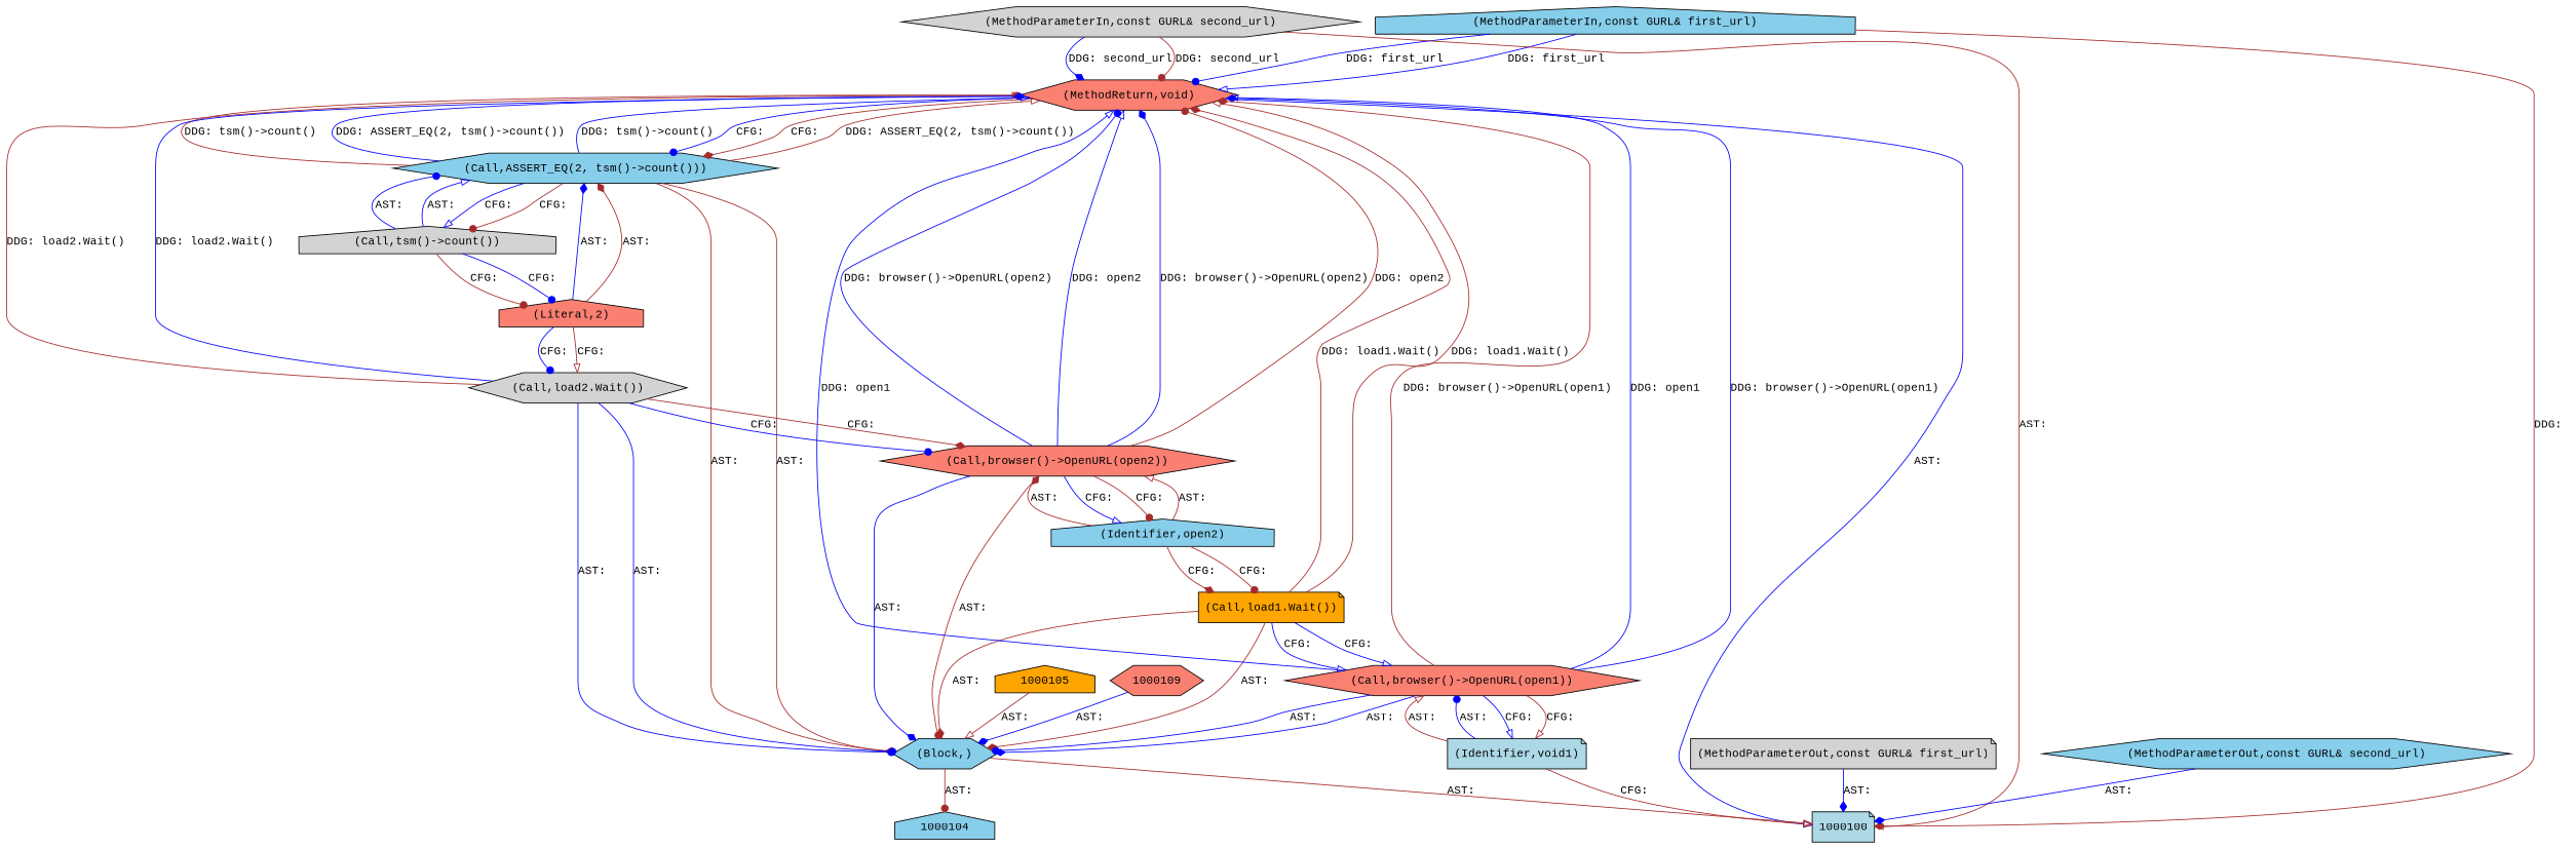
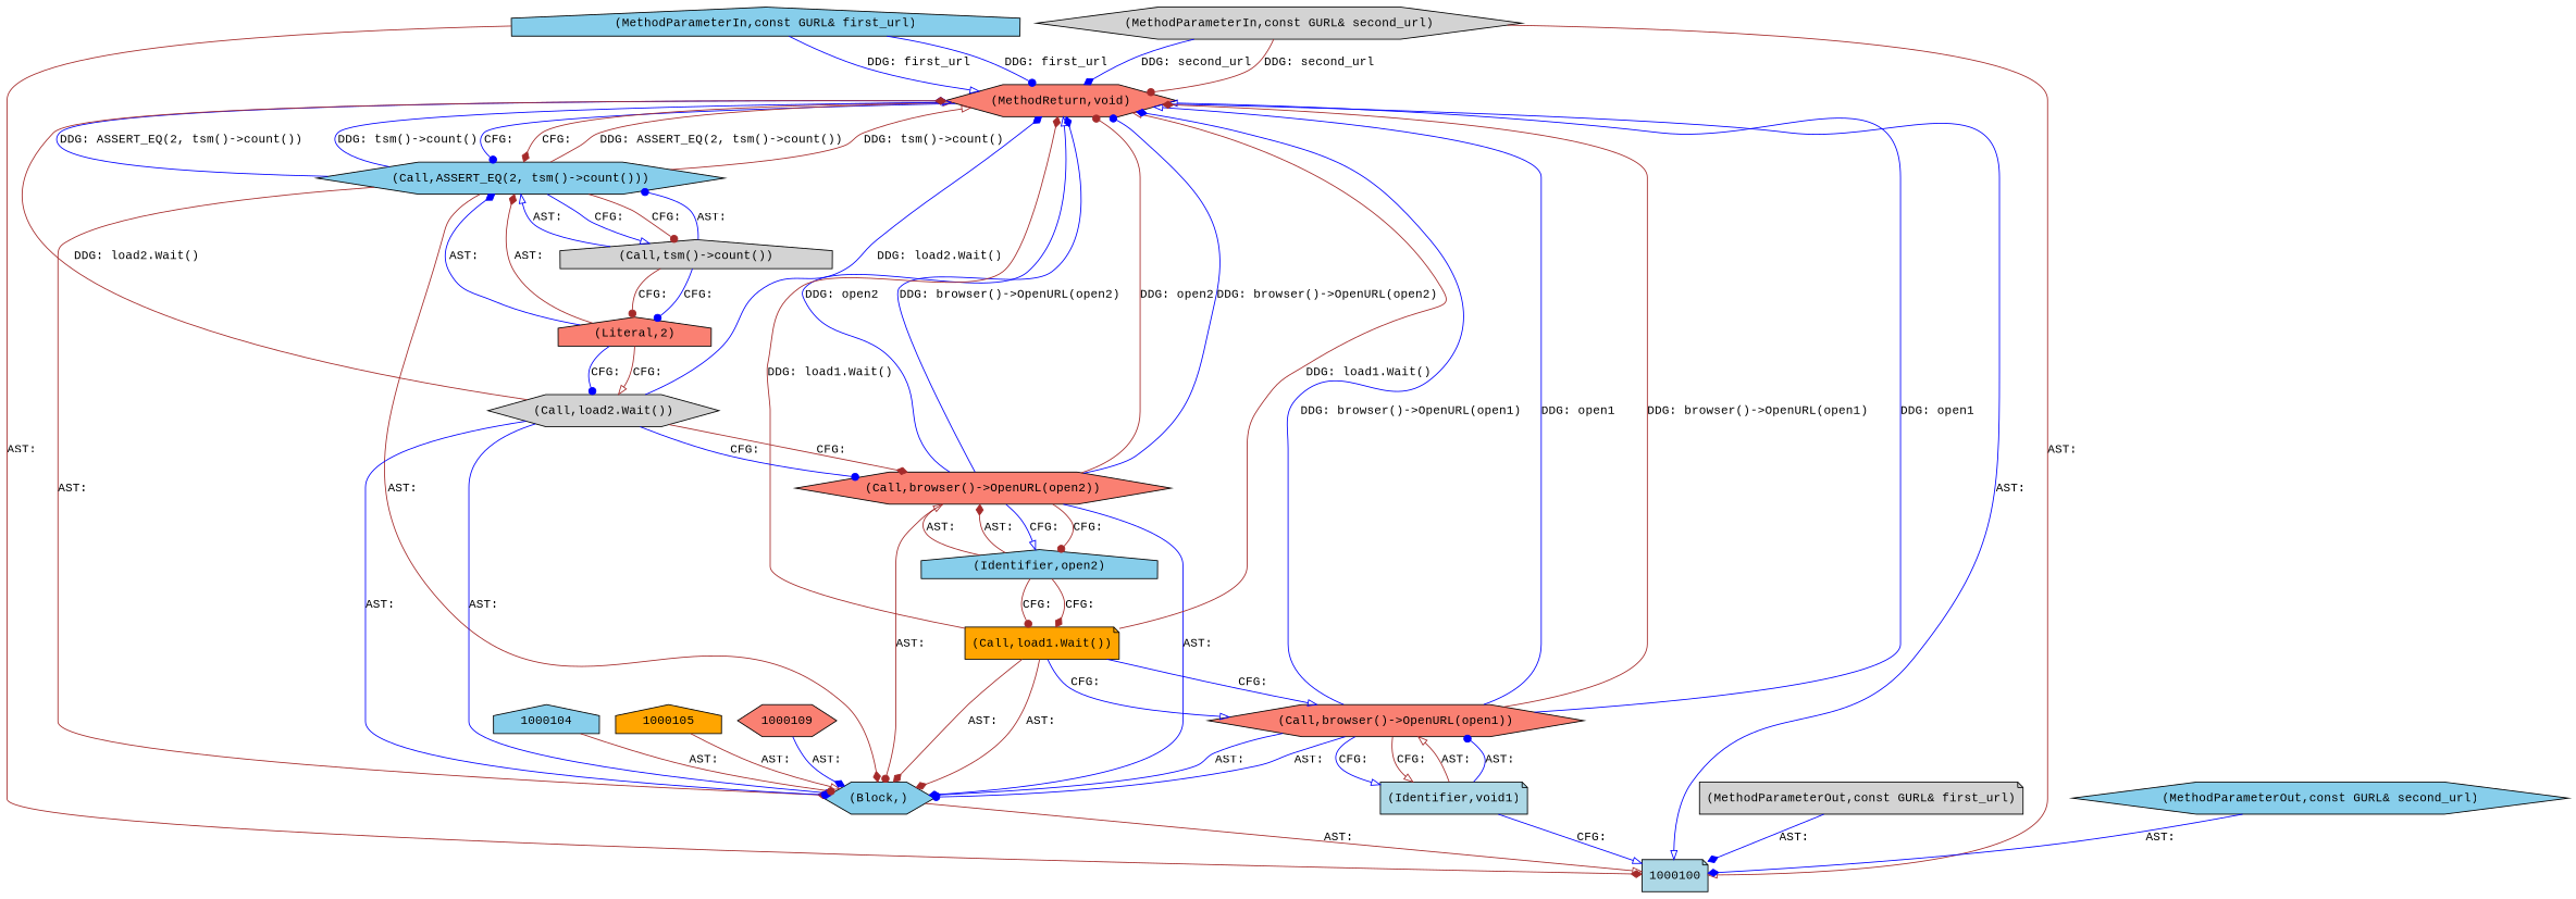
  digraph {
    fontname="Liberation Mono"
    node [fillcolor=skyblue fontname="Liberation Mono" shape=hexagon style=filled]
    edge [arrowhead=diamond color=blue fontname="Liberation Mono"]
    n1 [label="(MethodParameterIn,const GURL& first_url)" shape=house]
    n2 [fillcolor=salmon label="(MethodReturn,void)"]
    1000100 [fillcolor=lightblue shape=note]
    n4 [label="(Call,ASSERT_EQ(2, tsm()->count()))"]
    n5 [fillcolor=lightgrey label="(MethodParameterOut,const GURL& first_url)" shape=note]
    n6 [label="(Block,)"]
    n7 [fillcolor=lightgrey label="(Call,tsm()->count())" shape=house]
    n8 [fillcolor=lightgrey label="(MethodParameterIn,const GURL& second_url)"]
    n9 [label="(MethodParameterOut,const GURL& second_url)"]
    n10 [label="(Identifier,open2)" shape=house]
    n11 [fillcolor=salmon label="(Call,browser()->OpenURL(open2))"]
    n12 [fillcolor=orange label="(Call,load1.Wait())" shape=note]
    n13 [fillcolor=salmon label="(Call,browser()->OpenURL(open1))"]
    n14 [fillcolor=lightgrey label="(Call,load2.Wait())"]
    n15 [fillcolor=salmon label="(Literal,2)" shape=house]
    n16 [fillcolor=lightblue label="(Identifier,void1)" shape=note]
    1000104 [shape=house]
    1000105 [fillcolor=orange shape=house]
    1000109 [fillcolor=salmon]
    n1 -> n2 [arrowhead=onormal label="DDG: first_url"]
    n1 -> n2 [arrowhead=dot label="DDG: first_url"]
-   n1 -> 1000100 [color=brown label="DDG: "]
+   n1 -> 1000100 [color=brown label="AST: "]
    n2 -> 1000100 [arrowhead=onormal label="AST: "]
    n2 -> n4 [arrowhead=dot label="CFG: "]
    n2 -> n4 [color=brown label="CFG: "]
    n4 -> n2 [arrowhead=onormal color=brown label="DDG: ASSERT_EQ(2, tsm()->count())"]
    n4 -> n2 [arrowhead=onormal color=brown label="DDG: tsm()->count()"]
    n4 -> n2 [label="DDG: ASSERT_EQ(2, tsm()->count())"]
    n4 -> n2 [arrowhead=onormal label="DDG: tsm()->count()"]
    n4 -> n6 [color=brown label="AST: "]
    n4 -> n6 [color=brown label="AST: "]
    n4 -> n7 [arrowhead=onormal label="CFG: "]
    n4 -> n7 [arrowhead=dot color=brown label="CFG: "]
    n5 -> 1000100 [label="AST: "]
    n6 -> 1000100 [arrowhead=onormal color=brown label="AST: "]
    n7 -> n4 [arrowhead=dot label="AST: "]
    n7 -> n4 [arrowhead=onormal label="AST: "]
    n7 -> n15 [arrowhead=dot color=brown label="CFG: "]
    n7 -> n15 [arrowhead=dot label="CFG: "]
    n8 -> n2 [label="DDG: second_url"]
    n8 -> n2 [arrowhead=dot color=brown label="DDG: second_url"]
    n8 -> 1000100 [arrowhead=onormal color=brown label="AST: "]
    n9 -> 1000100 [label="AST: "]
    n10 -> n11 [arrowhead=onormal color=brown label="AST: "]
    n10 -> n11 [color=brown label="AST: "]
    n10 -> n12 [color=brown label="CFG: "]
    n10 -> n12 [arrowhead=dot color=brown label="CFG: "]
    n11 -> n2 [arrowhead=dot color=brown label="DDG: open2"]
    n11 -> n2 [arrowhead=dot label="DDG: browser()->OpenURL(open2)"]
    n11 -> n2 [arrowhead=onormal label="DDG: open2"]
    n11 -> n2 [label="DDG: browser()->OpenURL(open2)"]
    n11 -> n6 [label="AST: "]
    n11 -> n6 [arrowhead=dot color=brown label="AST: "]
    n11 -> n10 [arrowhead=onormal label="CFG: "]
    n11 -> n10 [arrowhead=dot color=brown label="CFG: "]
    n12 -> n2 [color=brown label="DDG: load1.Wait()"]
    n12 -> n2 [arrowhead=onormal color=brown label="DDG: load1.Wait()"]
    n12 -> n6 [color=brown label="AST: "]
    n12 -> n6 [color=brown label="AST: "]
    n12 -> n13 [arrowhead=onormal label="CFG: "]
    n12 -> n13 [arrowhead=onormal label="CFG: "]
    n13 -> n2 [arrowhead=onormal label="DDG: open1"]
    n13 -> n2 [label="DDG: browser()->OpenURL(open1)"]
    n13 -> n2 [arrowhead=onormal label="DDG: open1"]
    n13 -> n2 [color=brown label="DDG: browser()->OpenURL(open1)"]
    n13 -> n6 [arrowhead=dot label="AST: "]
    n13 -> n6 [label="AST: "]
    n13 -> n16 [arrowhead=onormal label="CFG: "]
    n13 -> n16 [arrowhead=onormal color=brown label="CFG: "]
    n14 -> n2 [color=brown label="DDG: load2.Wait()"]
    n14 -> n2 [label="DDG: load2.Wait()"]
    n14 -> n6 [arrowhead=dot label="AST: "]
    n14 -> n6 [arrowhead=dot label="AST: "]
    n14 -> n11 [color=brown label="CFG: "]
    n14 -> n11 [arrowhead=dot label="CFG: "]
    n15 -> n4 [label="AST: "]
    n15 -> n4 [color=brown label="AST: "]
    n15 -> n14 [arrowhead=dot label="CFG: "]
    n15 -> n14 [arrowhead=onormal color=brown label="CFG: "]
-   n16 -> 1000100 [arrowhead=onormal color=brown label="CFG: "]
+   n16 -> 1000100 [arrowhead=onormal label="CFG: "]
    n16 -> n13 [arrowhead=onormal color=brown label="AST: "]
    n16 -> n13 [arrowhead=dot label="AST: "]
-   n6 -> 1000104 [arrowhead=dot color=brown label="AST: "]
+   1000104 -> n6 [arrowhead=dot color=brown label="AST: "]
    1000105 -> n6 [arrowhead=onormal color=brown label="AST: "]
    1000109 -> n6 [label="AST: "]
  }
